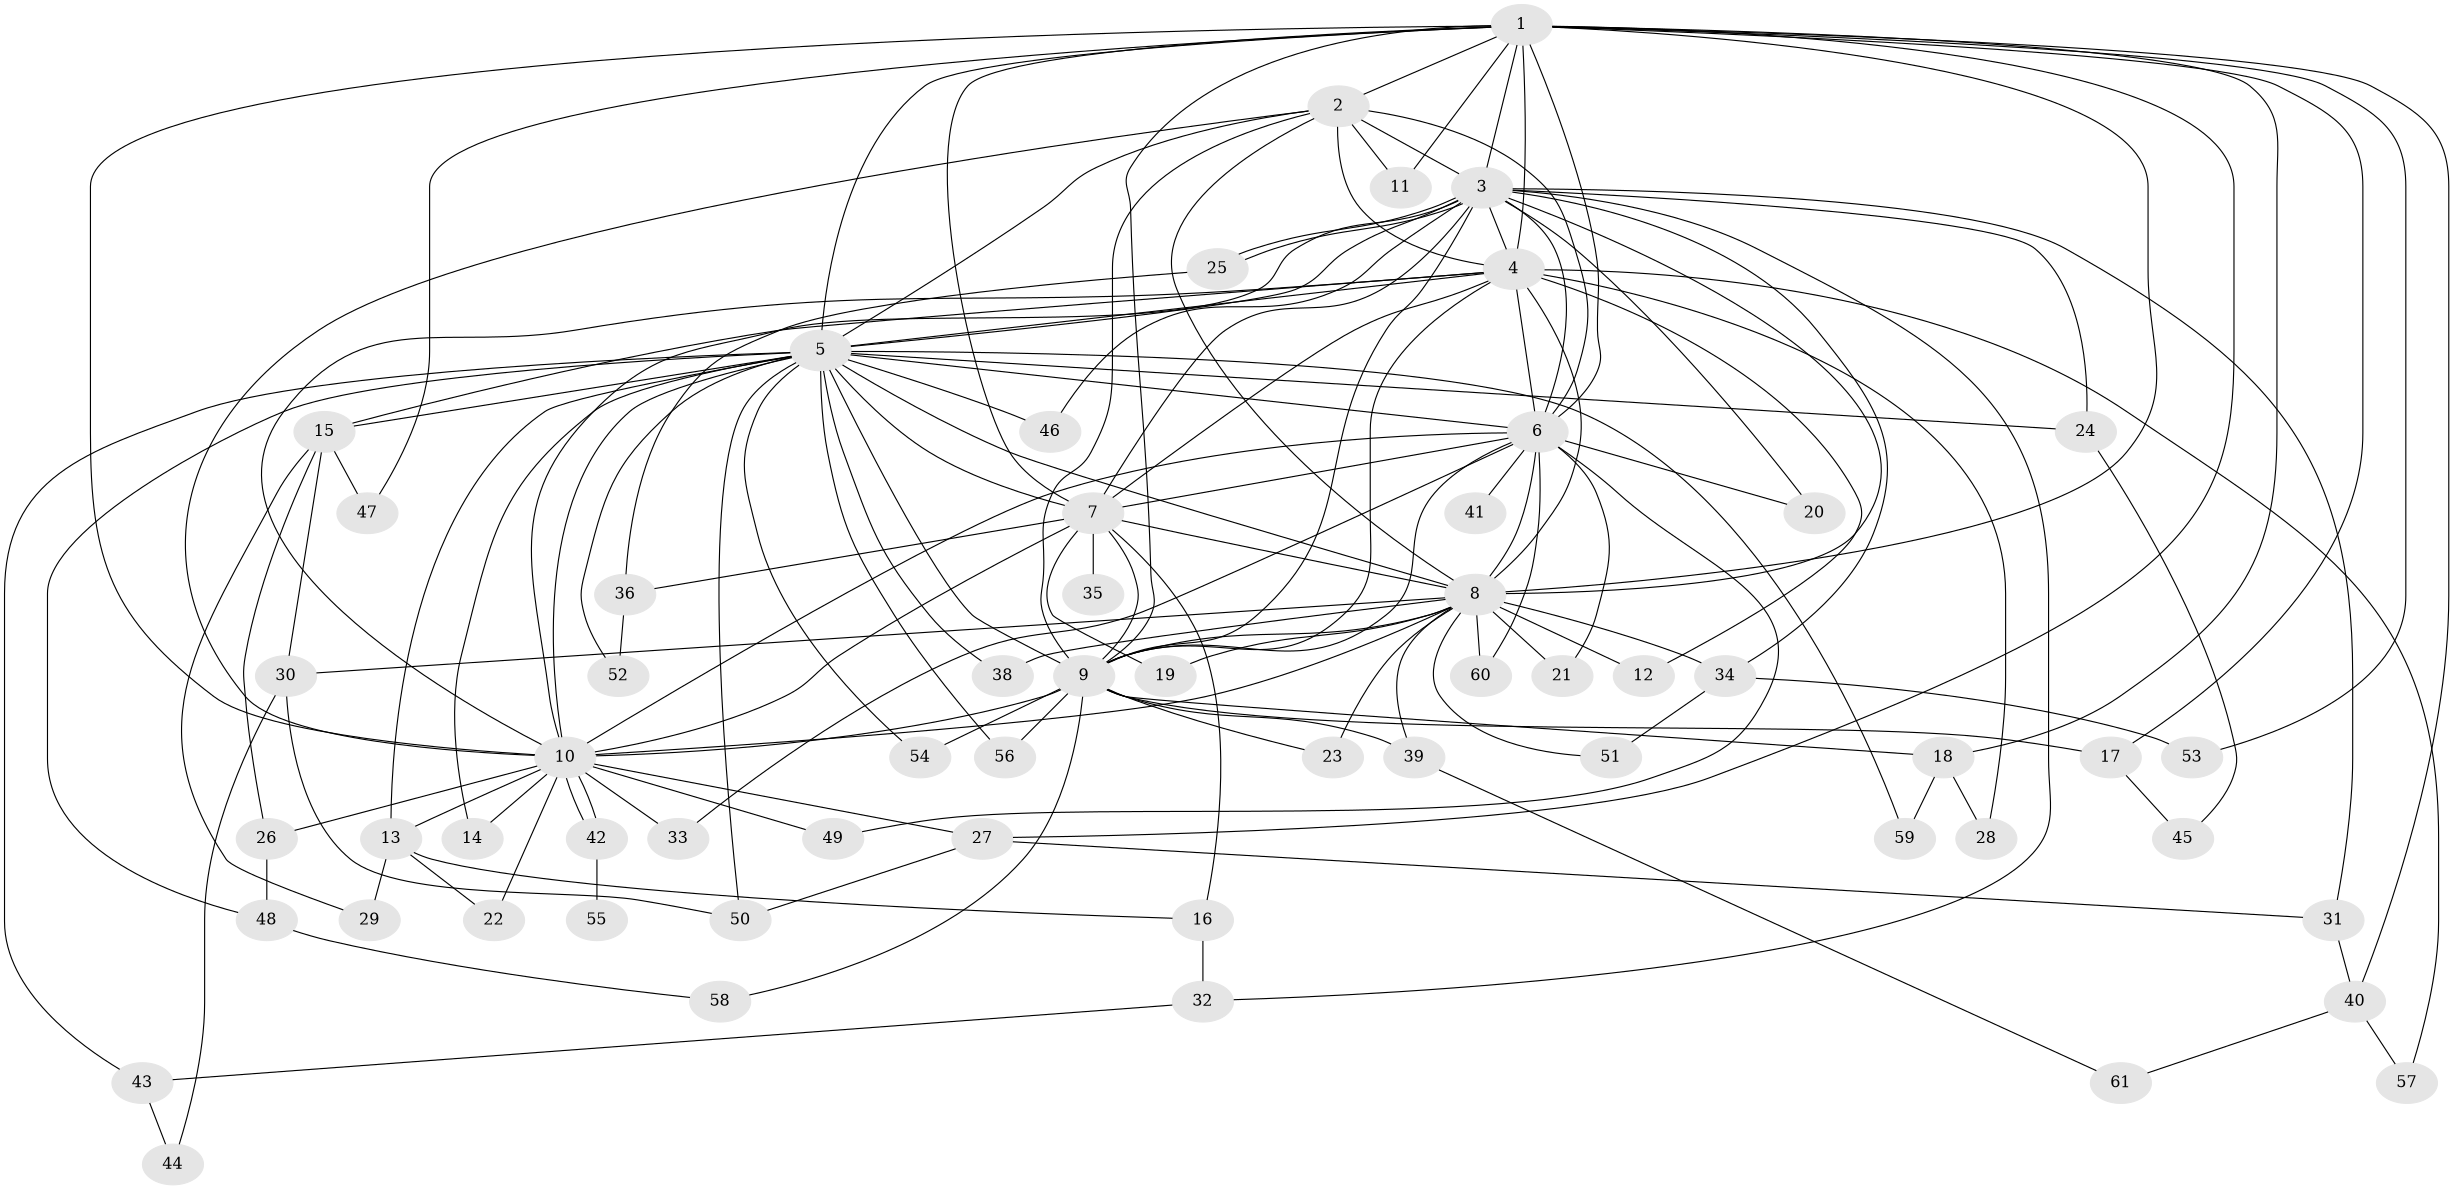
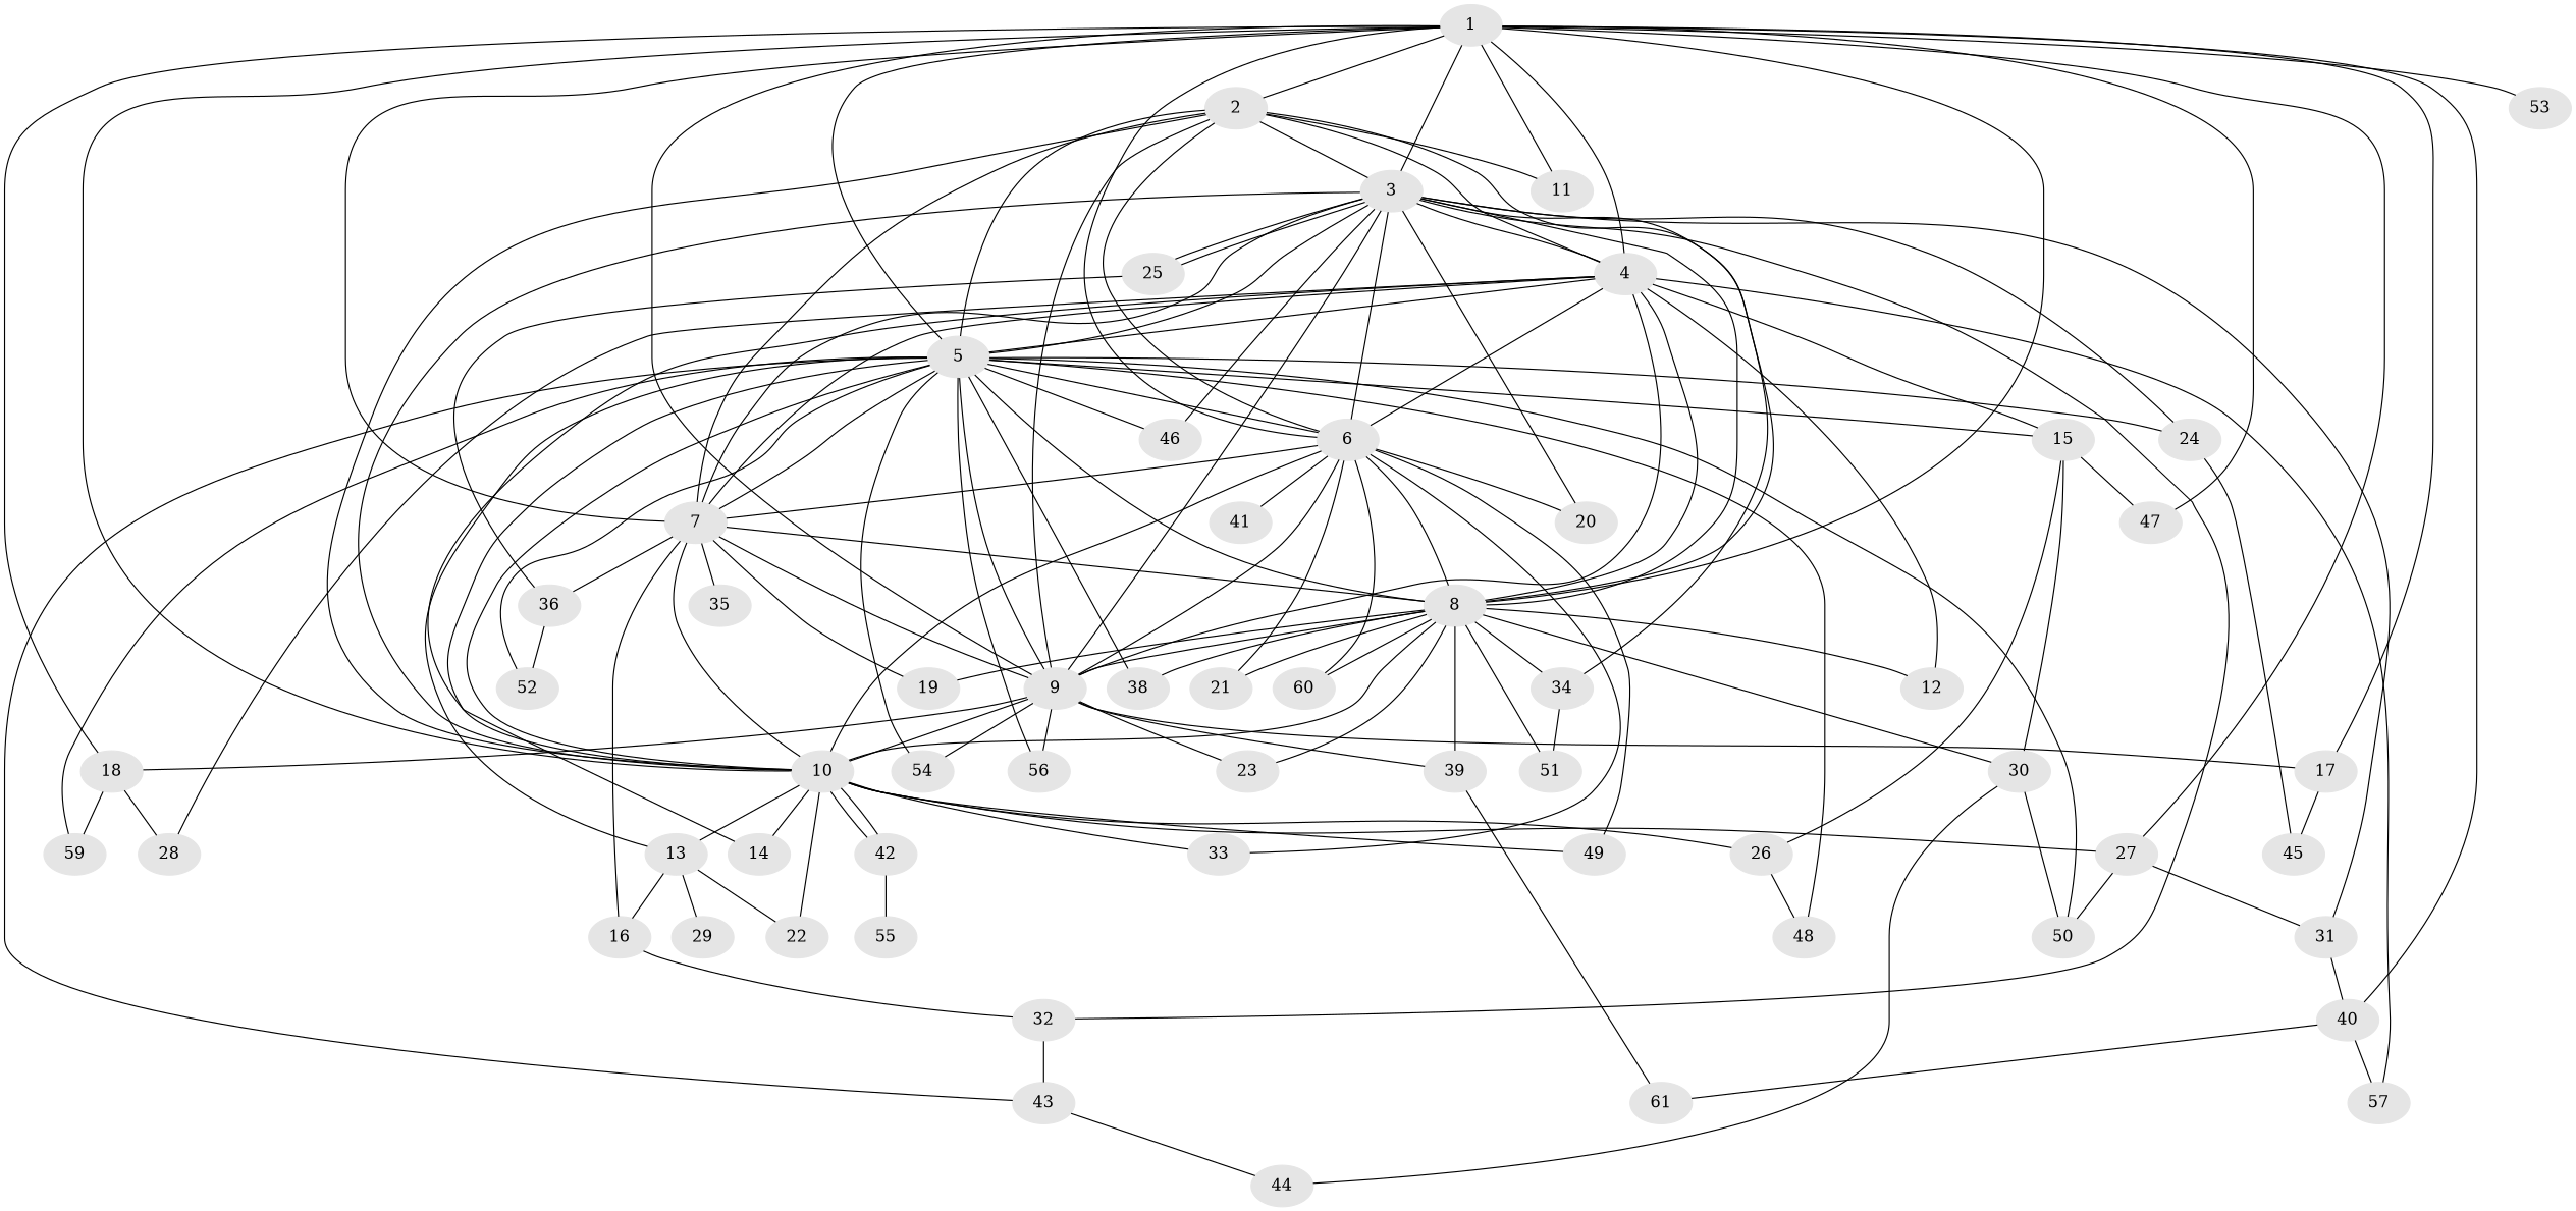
  graph {
    node [color=gray90 style=filled]
    1
    2
    3
    4
    5
    6
    7
    8
    9
    10
    11
    17
    18
    27
    40
    47
    53
    20
    24
    25
    31
    32
    34
    46
    12
    15
    28
    57
    13
    14
    38
    43
    48
    52
    54
    56
    59
    50
    21
    33
    41
    49
    60
    35
    16
    19
    36
    23
    30
    39
    51
-   58
    22
    26
    42
    45
    61
    29
    44
    55
    1 -- 2
    1 -- 3
    1 -- 4
    1 -- 5
    1 -- 6
    1 -- 7
    1 -- 8
    1 -- 9
    1 -- 10
    1 -- 11
    1 -- 17
    1 -- 18
    1 -- 27
    1 -- 40
    1 -- 47
    1 -- 53
    2 -- 3
    2 -- 4
    2 -- 5
    2 -- 6
+   2 -- 7
    2 -- 8
    2 -- 9
    2 -- 10
    2 -- 11
    3 -- 4
    3 -- 5
    3 -- 6
    3 -- 7
    3 -- 8
    3 -- 9
    3 -- 10
    3 -- 20
    3 -- 24
    3 -- 25
    3 -- 25
    3 -- 31
    3 -- 32
    3 -- 34
    3 -- 46
    4 -- 5
    4 -- 6
    4 -- 7
    4 -- 8
    4 -- 9
    4 -- 10
    4 -- 12
    4 -- 15
    4 -- 28
    4 -- 57
    5 -- 6
    5 -- 7
    5 -- 8
    5 -- 9
    5 -- 10
    5 -- 24
    5 -- 46
    5 -- 15
    5 -- 13
    5 -- 14
    5 -- 38
    5 -- 43
    5 -- 48
    5 -- 52
    5 -- 54
    5 -- 56
    5 -- 59
    5 -- 50
    6 -- 7
    6 -- 8
    6 -- 9
    6 -- 10
    6 -- 20
    6 -- 21
    6 -- 33
    6 -- 41
    6 -- 49
    6 -- 60
    7 -- 8
    7 -- 9
    7 -- 10
    7 -- 35
    7 -- 16
    7 -- 19
    7 -- 36
    8 -- 9
    8 -- 10
    8 -- 34
    8 -- 12
    8 -- 38
    8 -- 21
    8 -- 60
    8 -- 19
    8 -- 23
    8 -- 30
    8 -- 39
    8 -- 51
    9 -- 10
    9 -- 17
    9 -- 18
    9 -- 54
    9 -- 56
    9 -- 23
    9 -- 39
-   9 -- 58
    10 -- 27
    10 -- 13
    10 -- 14
    10 -- 33
    10 -- 49
    10 -- 22
    10 -- 26
    10 -- 42
    10 -- 42
    17 -- 45
    18 -- 28
    18 -- 59
    27 -- 31
    27 -- 50
    40 -- 57
    40 -- 61
    24 -- 45
    25 -- 36
    31 -- 40
    32 -- 43
-   34 -- 53
    34 -- 51
    15 -- 47
    15 -- 30
    15 -- 26
-   15 -- 29
    13 -- 16
    13 -- 22
    13 -- 29
    43 -- 44
-   48 -- 58
    16 -- 32
    36 -- 52
    30 -- 50
    30 -- 44
    39 -- 61
    26 -- 48
    42 -- 55
  }
